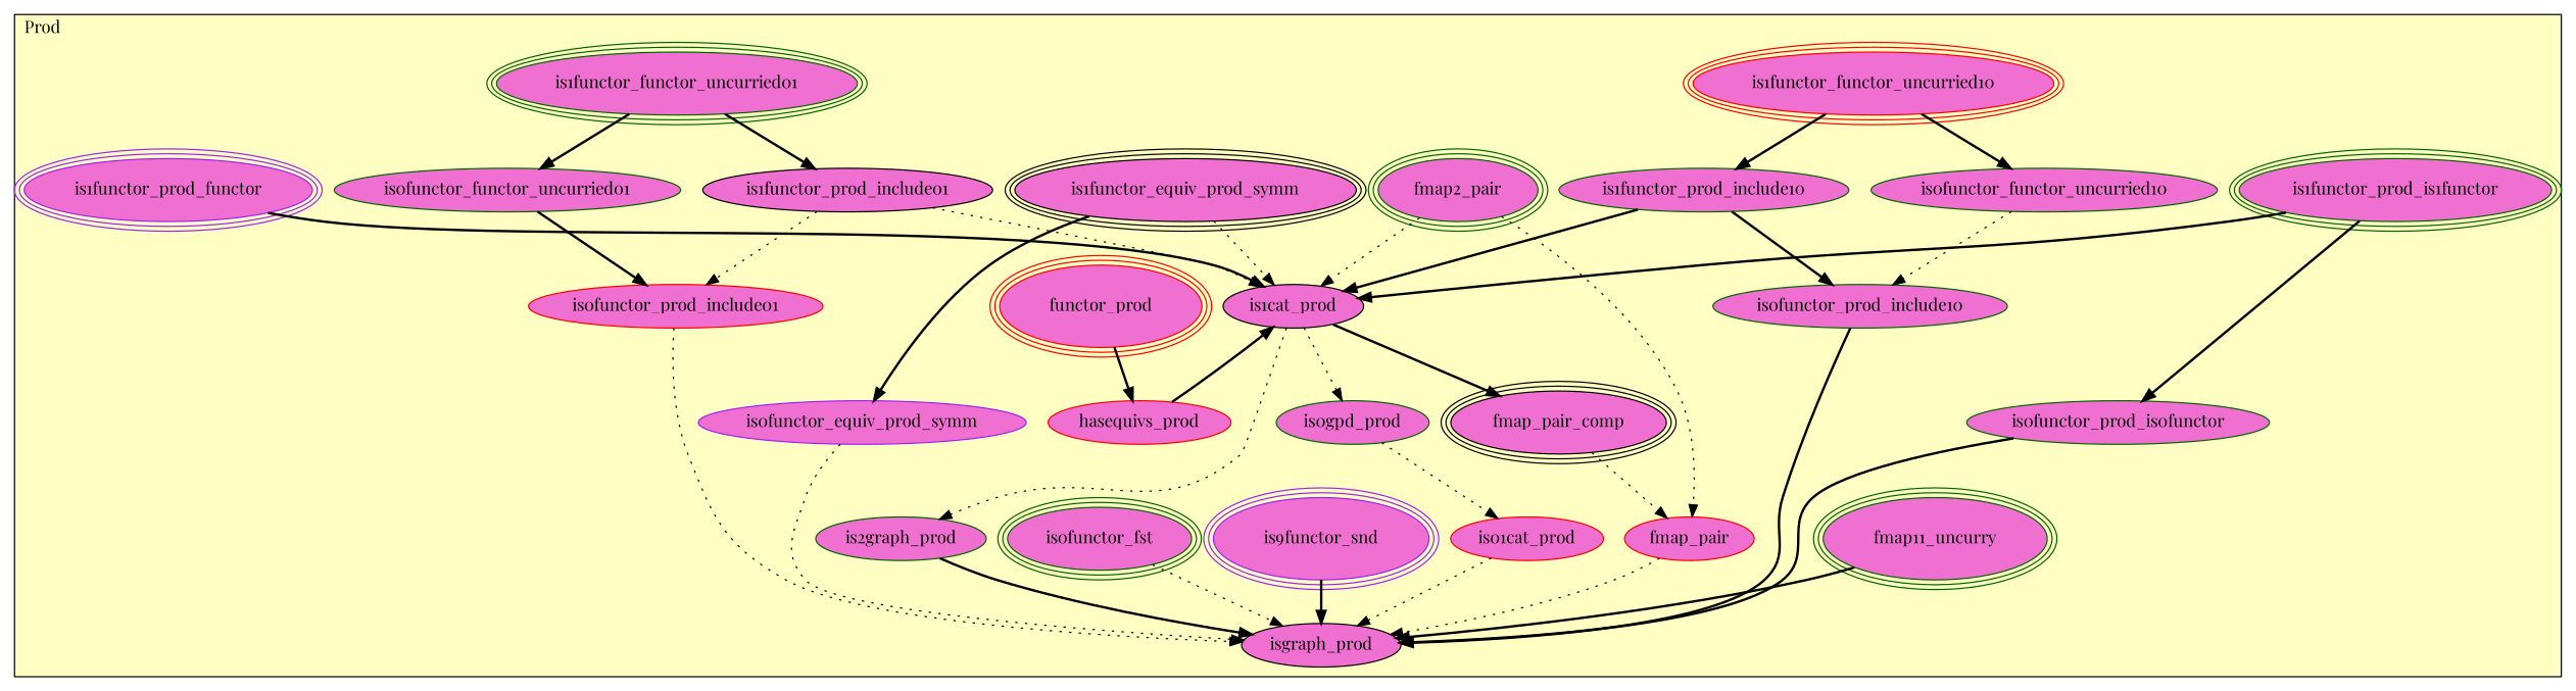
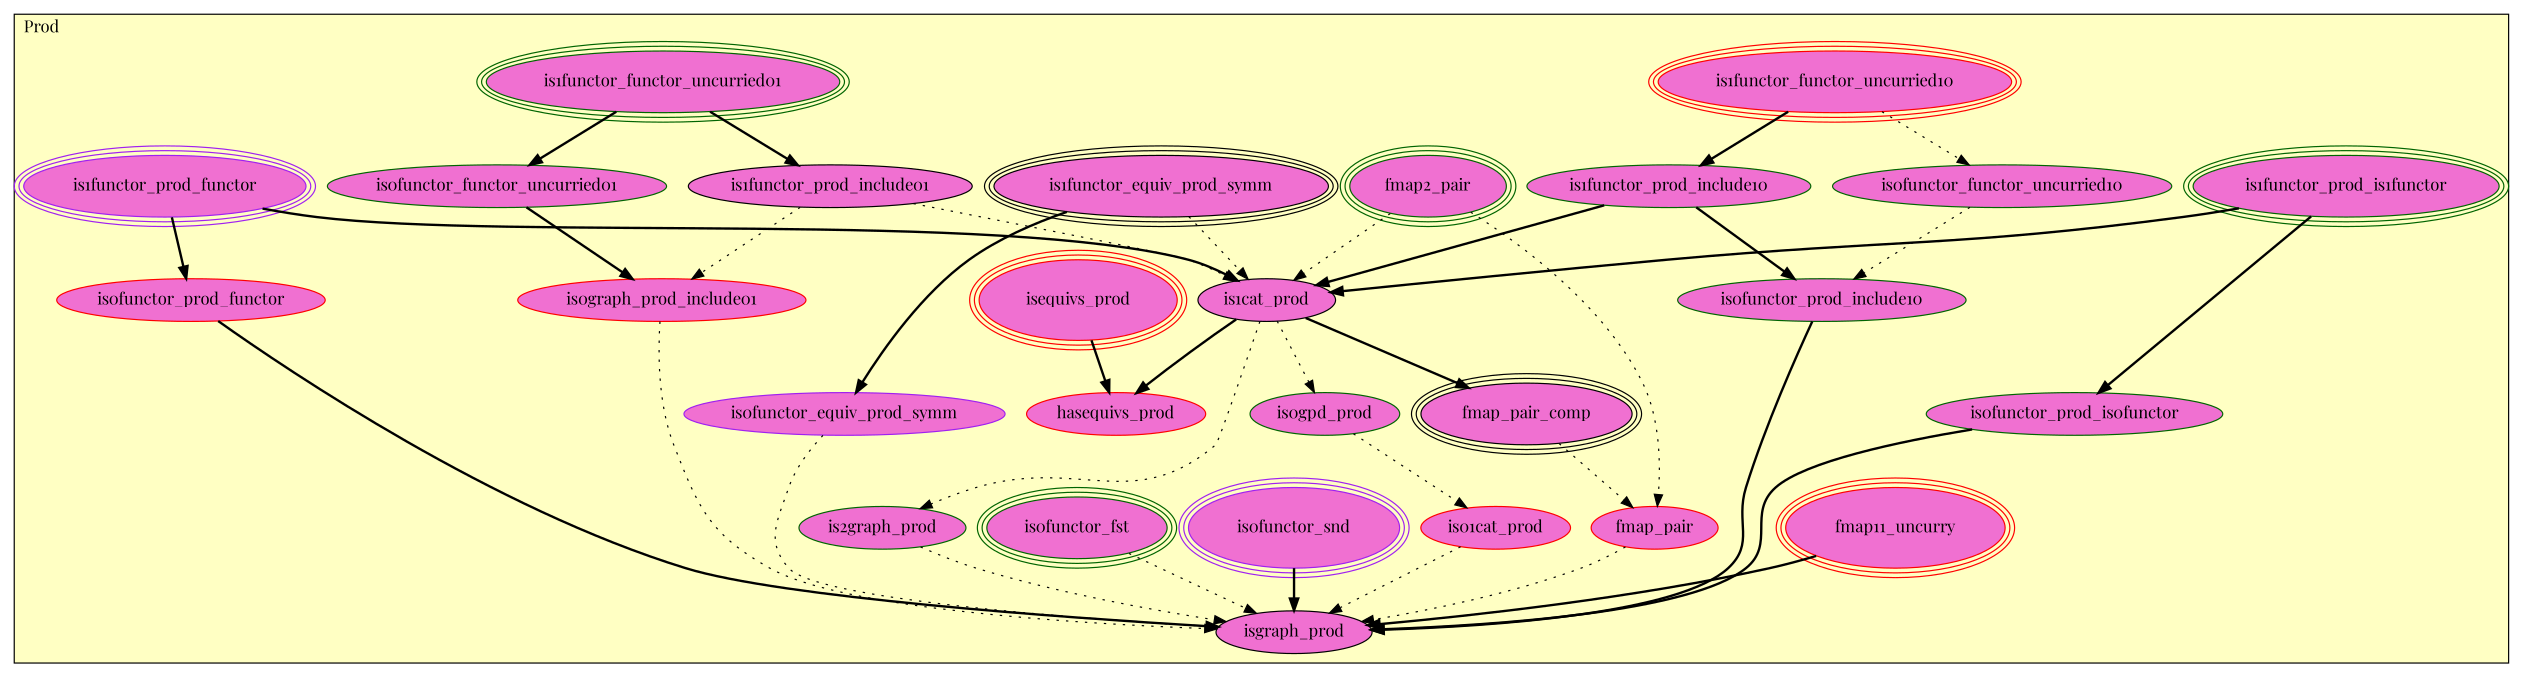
  digraph {
    fontname="Playfair Display"
    node [color=darkgreen fillcolor="#F070D1" fontname="Playfair Display" style=filled]
    edge [fontname="Playfair Display" style=bold]
    n1 [label=fmap2_pair peripheries=3]
    n2 [color=black label=fmap_pair_comp peripheries=3]
    n3 [color=red label=fmap_pair]
-   n4 [label=fmap11_uncurry peripheries=3]
+   n4 [color=red label=fmap11_uncurry peripheries=3]
    n5 [label=is1functor_prod_is1functor peripheries=3]
    n6 [label=is0functor_prod_is0functor]
    n7 [color=red label=is1functor_functor_uncurried10 peripheries=3]
    n8 [label=is0functor_functor_uncurried10]
    n9 [label=is1functor_functor_uncurried01 peripheries=3]
    n10 [label=is0functor_functor_uncurried01]
    n11 [color=black label=is1functor_prod_include01]
-   n12 [color=red label=is0functor_prod_include01]
+   n12 [color=red label=is0graph_prod_include01]
    n13 [label=is1functor_prod_include10]
    n14 [label=is0functor_prod_include10]
    n15 [color=black label=is1functor_equiv_prod_symm peripheries=3]
    n16 [color=purple label=is0functor_equiv_prod_symm]
-   n17 [color=purple label=is9functor_snd peripheries=3]
+   n17 [color=purple label=is0functor_snd peripheries=3]
    n18 [label=is0functor_fst peripheries=3]
    n19 [color=purple label=is1functor_prod_functor peripheries=3]
-   n21 [color=red label=functor_prod peripheries=3]
+   n20 [color=red label=is0functor_prod_functor]
+   n21 [color=red label=isequivs_prod peripheries=3]
    n22 [color=red label=hasequivs_prod]
    n23 [color=black label=is1cat_prod]
    n24 [label=is2graph_prod]
    n25 [label=is0gpd_prod]
    n26 [color=red label=is01cat_prod]
    n27 [color=black label=isgraph_prod]
    subgraph cluster_1 {
      fillcolor="#FFFFC3"
      label=Prod
      labeljust=l
      style=filled
      n1
      n2
      n3
      n4
      n5
      n6
      n7
      n8
      n9
      n10
      n11
      n12
      n13
      n14
      n15
      n16
      n17
      n18
      n19
+     n20
      n21
      n22
      n23
      n24
      n25
      n26
      n27
    }
    n1 -> n3 [style=dotted]
    n1 -> n23 [style=dotted]
    n2 -> n3 [style=dotted]
    n3 -> n27 [style=dotted]
    n4 -> n27
    n5 -> n6
    n5 -> n23
    n6 -> n27
-   n7 -> n8
+   n7 -> n8 [style=dotted]
    n7 -> n13
    n8 -> n14 [style=dotted]
    n9 -> n10
    n9 -> n11
    n10 -> n12
    n11 -> n12 [style=dotted]
    n11 -> n23 [style=dotted]
    n12 -> n27 [style=dotted]
    n13 -> n14
    n13 -> n23
    n14 -> n27
    n15 -> n16
    n15 -> n23 [style=dotted]
    n16 -> n27 [style=dotted]
    n17 -> n27
    n18 -> n27 [style=dotted]
+   n19 -> n20
    n19 -> n23
+   n20 -> n27
    n21 -> n22
-   n22 -> n23
+   n23 -> n22
    n23 -> n2
    n23 -> n24 [style=dotted]
    n23 -> n25 [style=dotted]
-   n24 -> n27
+   n24 -> n27 [style=dotted]
    n25 -> n26 [style=dotted]
    n26 -> n27 [style=dotted]
  }
